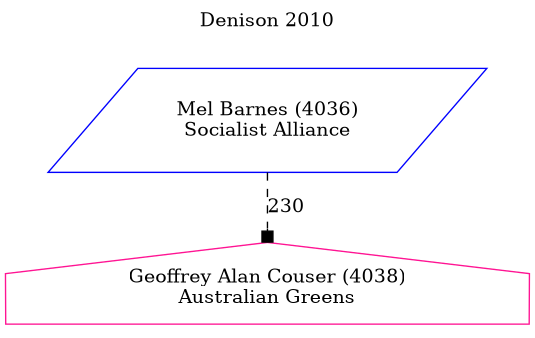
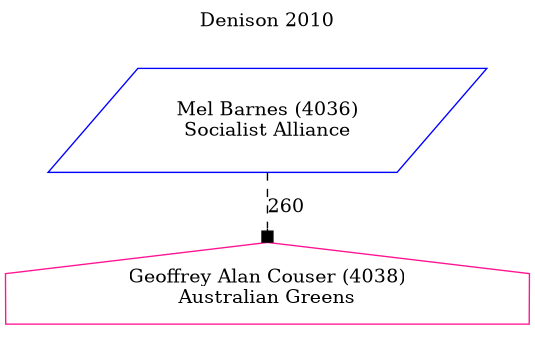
  digraph {
    label="Denison 2010"
    labelloc=t
    mclimit=10
    n1 [label="Geoffrey Alan Couser (4038)\nAustralian Greens" shape=house color=deeppink]
    n2 [label="Mel Barnes (4036)\nSocialist Alliance" shape=parallelogram color=blue]
-   n2 -> n1 [label=230 style=dashed arrowhead=box]
+   n2 -> n1 [label=260 style=dashed arrowhead=box]
  }
